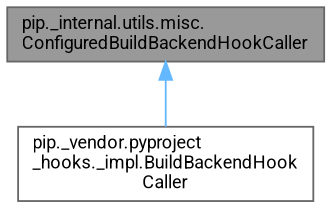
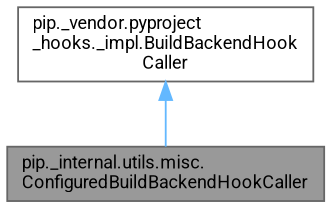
  digraph {
    fontname=Roboto
    node [color=gray40 fontname=Roboto fontsize=10 shape=box style=filled]
    n1 [fillcolor=grey60 fontcolor=black height=0.2 label="pip._internal.utils.misc.\lConfiguredBuildBackendHookCaller" width=0.4]
    n2 [fillcolor=white height=0.2 label="pip._vendor.pyproject\l_hooks._impl.BuildBackendHook\lCaller" width=0.4]
-   n1 -> n2 [color=steelblue1 dir=back fontname=Roboto fontsize=10 labelfontname=Helvetica labelfontsize=10 style=solid]
+   n2 -> n1 [color=steelblue1 dir=back fontname=Roboto fontsize=10 labelfontname=Helvetica labelfontsize=10 style=solid]
  }
